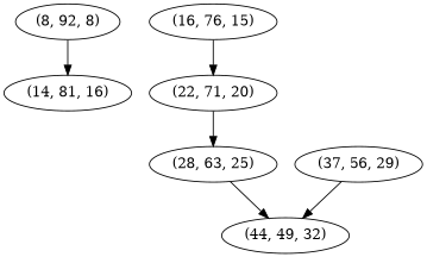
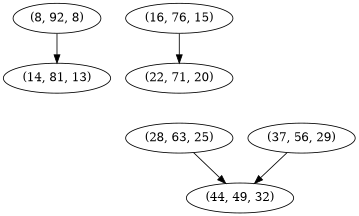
  digraph {
    n1 [label="(8, 92, 8)"]
-   "(14, 81, 13)" [label="(14, 81, 16)"]
+   "(14, 81, 13)"
    "(16, 76, 15)"
    "(22, 71, 20)"
    "(28, 63, 25)"
    "(44, 49, 32)"
    "(37, 56, 29)"
    n1 -> "(14, 81, 13)"
    "(16, 76, 15)" -> "(22, 71, 20)"
-   "(22, 71, 20)" -> "(28, 63, 25)"
    "(28, 63, 25)" -> "(44, 49, 32)"
    "(37, 56, 29)" -> "(44, 49, 32)"
  }
